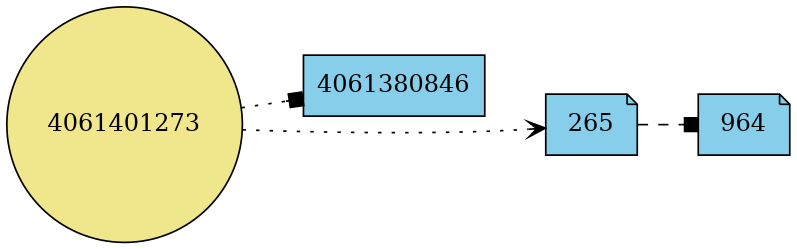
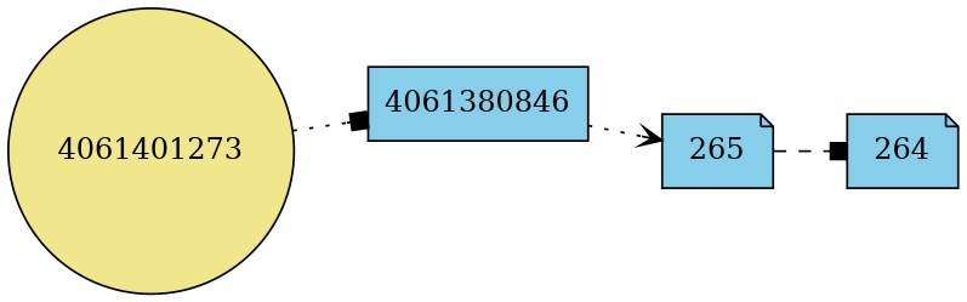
  strict digraph {
    rankdir=LR
    node [fillcolor=skyblue shape=note style=filled]
    edge [arrowhead=box style=dotted]
    4061401273 [fillcolor=khaki shape=circle]
    4061380846 [shape=box]
    265
-   264 [label=964]
+   264
    4061401273 -> 4061380846
-   4061401273 -> 265 [arrowhead=vee]
+   4061380846 -> 265 [arrowhead=vee]
    265 -> 264 [style=dashed]
  }
